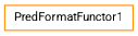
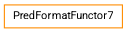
  digraph {
    rankdir=LR
    fontname=Roboto
-   n1 [color=darkorange fillcolor=white fontname=Roboto fontsize=10 height=0.2 label=PredFormatFunctor1 shape=record style=filled width=0.4]
+   n1 [color=darkorange fillcolor=white fontname=Roboto fontsize=10 height=0.2 label=PredFormatFunctor7 shape=record style=filled width=0.4]
  }
